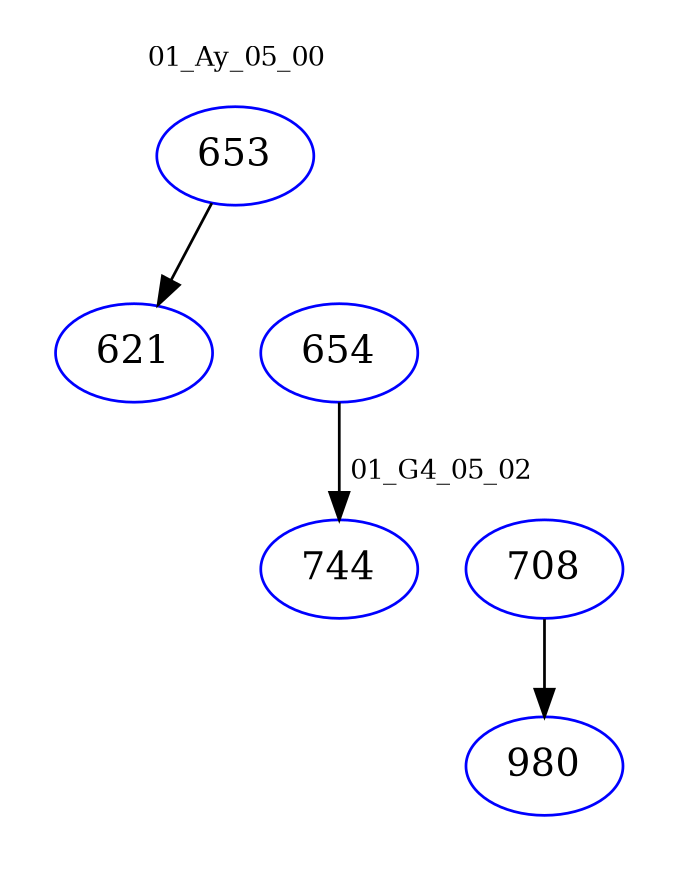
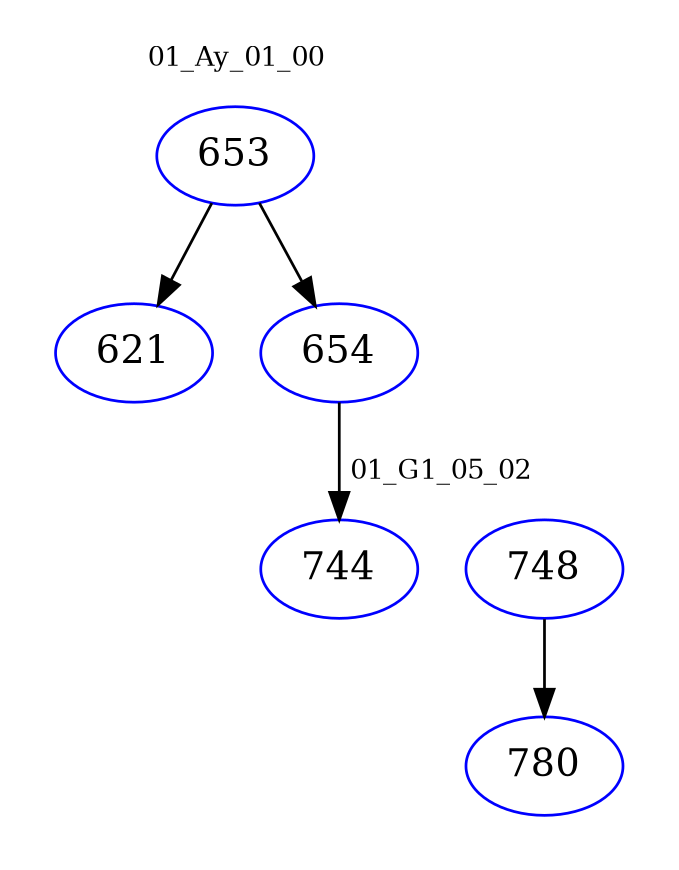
  digraph {
    node [color=blue]
    edge [color=black]
    n1 [label=653]
    n2 [label=621]
    n3 [label=654]
-   n4 [label=708]
+   n4 [label=748]
    n5 [label=744]
-   n6 [label=980]
+   n6 [label=780]
    subgraph cluster_1 {
      color=white
      fontsize=10
-     label="01_Ay_05_00"
+     label="01_Ay_01_00"
      n1
      n2
      n3
    }
    subgraph cluster_2 {
      color=white
      fontsize=10
-     label="01_G4_05_02"
+     label="01_G1_05_02"
      n4
      n5
      n6
    }
    n1 -> n2
+   n1 -> n3
    n3 -> n5
    n4 -> n6
  }
